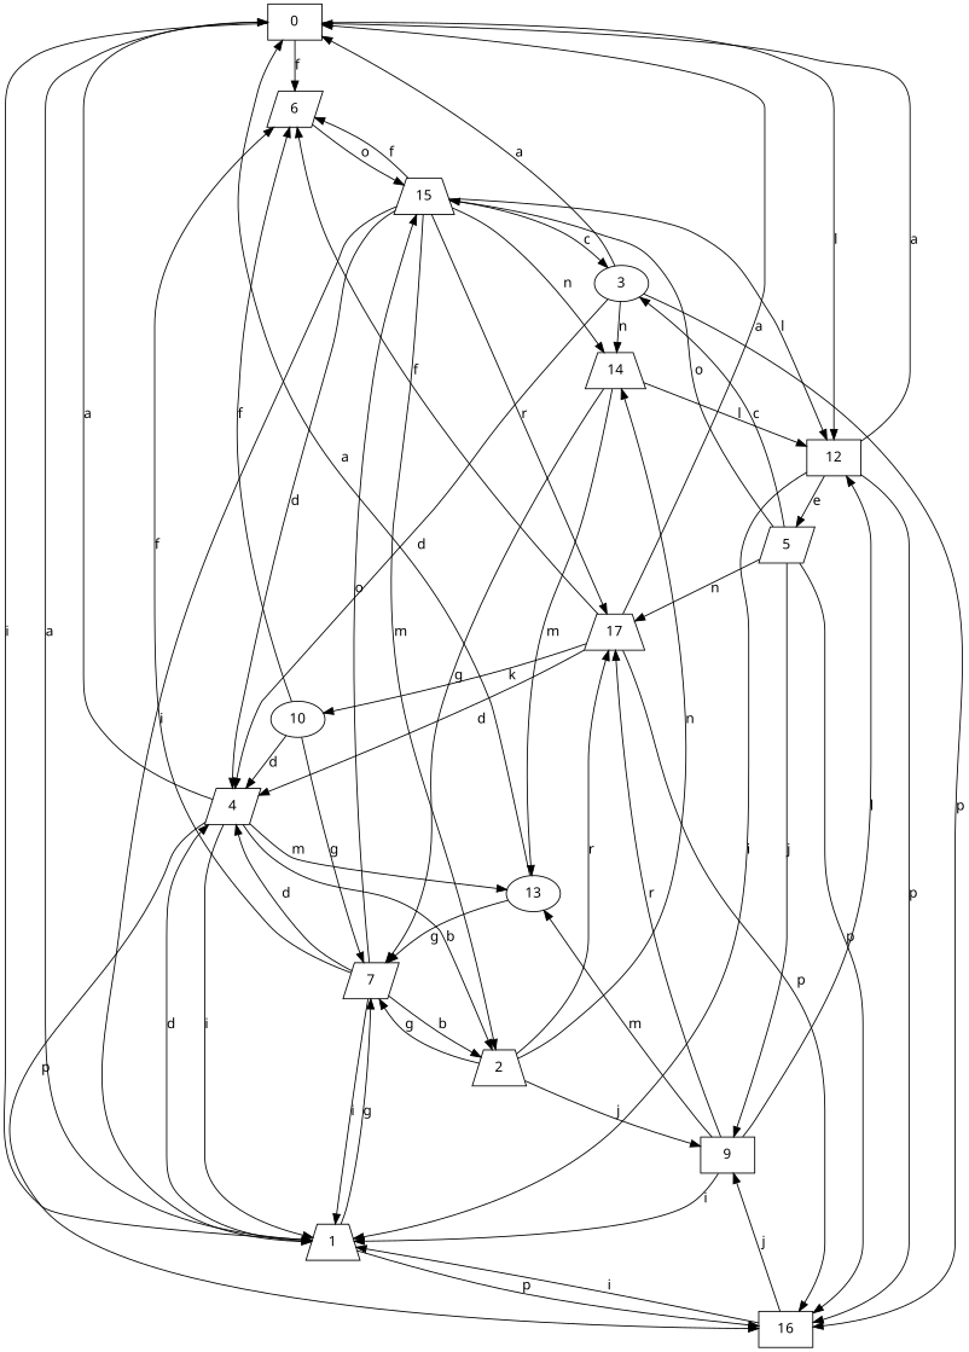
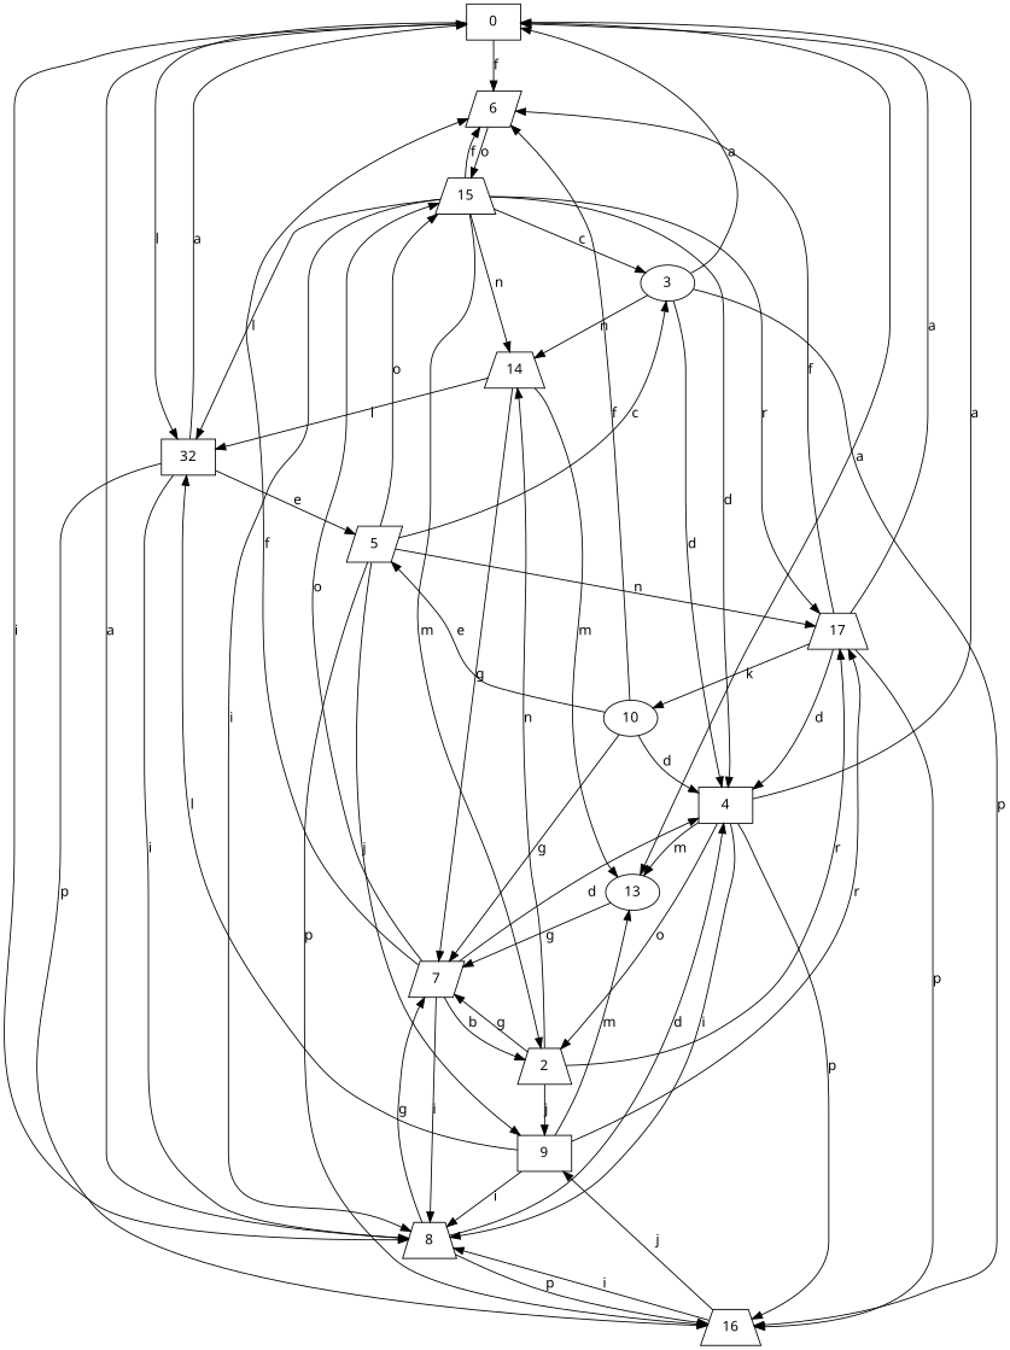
  strict digraph {
    fontname="Noto Sans"
    node [fontname="Noto Sans" shape=trapezium]
    edge [fontname="Noto Sans"]
    0 [shape=box]
    6 [shape=parallelogram]
-   8 [label=1]
-   12 [shape=box]
+   8
+   12 [shape=box label=32]
    15
    7 [shape=parallelogram]
-   4 [shape=parallelogram]
-   16 [shape=box]
+   4 [shape=box]
+   16
    5 [shape=parallelogram]
    2
    9 [shape=box]
    14
    17
    13 [shape=ellipse]
    10 [shape=ellipse]
    3 [shape=ellipse]
    0 -> 6 [label=f]
    0 -> 8 [label=i]
    0 -> 12 [label=l]
    6 -> 15 [label=o]
    8 -> 0 [label=a]
    8 -> 7 [label=g]
    8 -> 4 [label=d]
    8 -> 16 [label=p]
    12 -> 0 [label=a]
    12 -> 8 [label=i]
    12 -> 16 [label=p]
    12 -> 5 [label=e]
    15 -> 6 [label=f]
    15 -> 8 [label=i]
    15 -> 12 [label=l]
    15 -> 4 [label=d]
    15 -> 2 [label=m]
    15 -> 14 [label=n]
    15 -> 17 [label=r]
    15 -> 3 [label=c]
    7 -> 6 [label=f]
    7 -> 8 [label=i]
    7 -> 15 [label=o]
    7 -> 4 [label=d]
    7 -> 2 [label=b]
    4 -> 0 [label=a]
    4 -> 8 [label=i]
    4 -> 16 [label=p]
-   4 -> 2 [label=b]
+   4 -> 2 [label=o]
    4 -> 13 [label=m]
    16 -> 8 [label=i]
    16 -> 9 [label=j]
    5 -> 15 [label=o]
    5 -> 16 [label=p]
    5 -> 9 [label=j]
    5 -> 17 [label=n]
    5 -> 3 [label=c]
    2 -> 7 [label=g]
    2 -> 9 [label=j]
    2 -> 14 [label=n]
    2 -> 17 [label=r]
    9 -> 8 [label=i]
    9 -> 12 [label=l]
    9 -> 17 [label=r]
    9 -> 13 [label=m]
    14 -> 12 [label=l]
    14 -> 7 [label=g]
    14 -> 13 [label=m]
    17 -> 0 [label=a]
    17 -> 6 [label=f]
    17 -> 4 [label=d]
    17 -> 16 [label=p]
    17 -> 10 [label=k]
-   13 -> 0 [label=a]
+   0 -> 13 [label=a]
    13 -> 7 [label=g]
    10 -> 6 [label=f]
    10 -> 7 [label=g]
    10 -> 4 [label=d]
+   10 -> 5 [label=e]
    3 -> 0 [label=a]
    3 -> 4 [label=d]
    3 -> 16 [label=p]
    3 -> 14 [label=n]
  }
